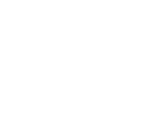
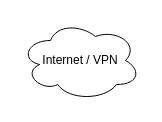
  <mxCell id="0" />
  <mxCell id="1" parent="0" />
+ <mxCell id="2" value="Internet / VPN" style="ellipse;shape=cloud;whiteSpace=wrap;html=1;" vertex="1" parent="1"><mxGeometry x="20" y="20" width="120" height="80" as="geometry" /></mxCell>
